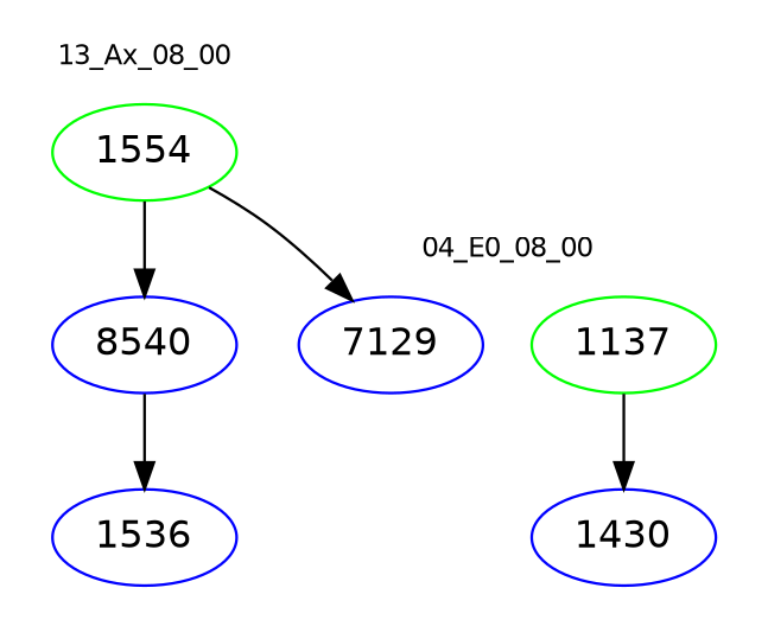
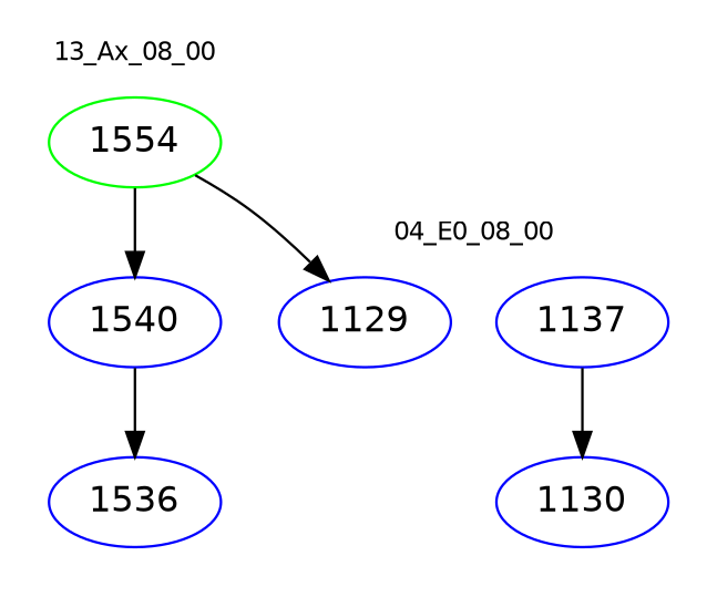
  digraph {
    fontname="DejaVu Sans"
    node [color=blue fontname="DejaVu Sans"]
    edge [color=black fontname="DejaVu Sans"]
    n1 [color=green label=1554]
-   n2 [label=8540]
+   n2 [label=1540]
    n3 [label=1536]
-   n4 [color=green label=1137]
-   n5 [label=1430]
-   n6 [label=7129]
+   n4 [label=1137]
+   n5 [label=1130]
+   n6 [label=1129]
    subgraph cluster_1 {
      color=white
      fontsize=10
      label="13_Ax_08_00"
      n1
      n2
      n3
    }
    subgraph cluster_2 {
      color=white
      fontsize=10
      label="04_E0_08_00"
      n4
      n5
      n6
    }
    n1 -> n2
    n1 -> n6
    n2 -> n3
    n4 -> n5
  }
